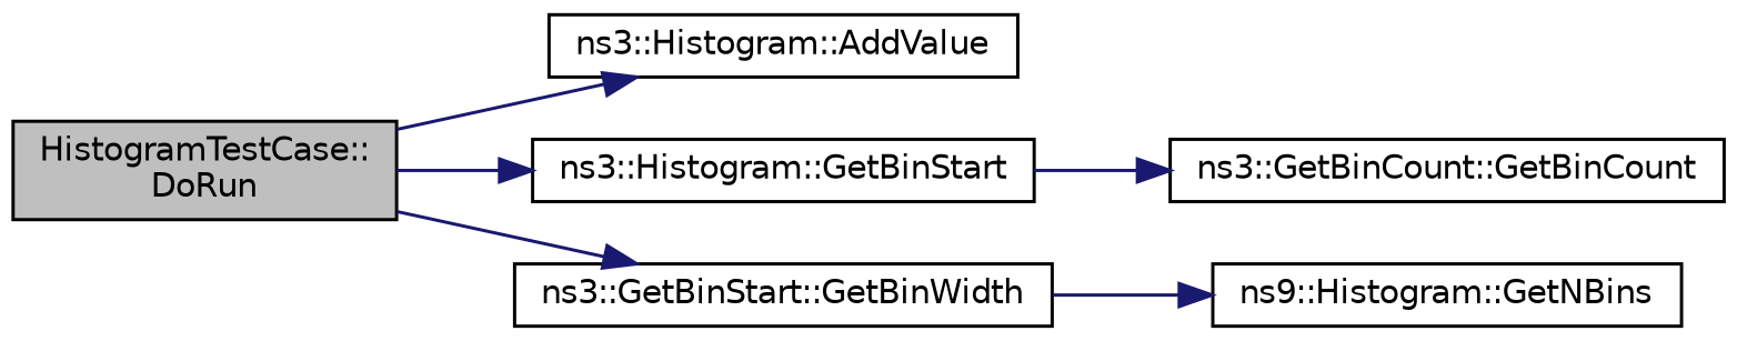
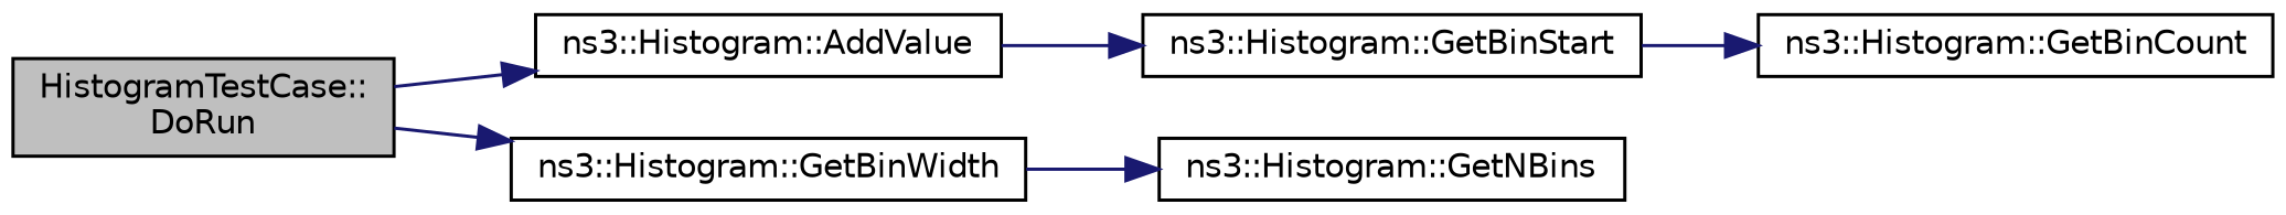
  digraph {
    rankdir=LR
    node [color=black fillcolor=white fontname=Helvetica fontsize=10 shape=record style=filled]
    edge [color=midnightblue fontname=Helvetica fontsize=10 labelfontname=Helvetica labelfontsize=10 style=solid]
    n1 [fillcolor=grey75 fontcolor=black height=0.2 label="HistogramTestCase::\lDoRun" width=0.4]
    n2 [height=0.2 label="ns3::Histogram::AddValue" width=0.4]
    n3 [height=0.2 label="ns3::Histogram::GetBinStart" width=0.4]
-   n4 [height=0.2 label="ns3::GetBinStart::GetBinWidth" width=0.4]
-   n5 [height=0.2 label="ns3::GetBinCount::GetBinCount" width=0.4]
-   n6 [height=0.2 label="ns9::Histogram::GetNBins" width=0.4]
+   n4 [height=0.2 label="ns3::Histogram::GetBinWidth" width=0.4]
+   n5 [height=0.2 label="ns3::Histogram::GetBinCount" width=0.4]
+   n6 [height=0.2 label="ns3::Histogram::GetNBins" width=0.4]
    n1 -> n2
-   n1 -> n3
+   n2 -> n3
    n1 -> n4
    n3 -> n5
    n4 -> n6
  }
